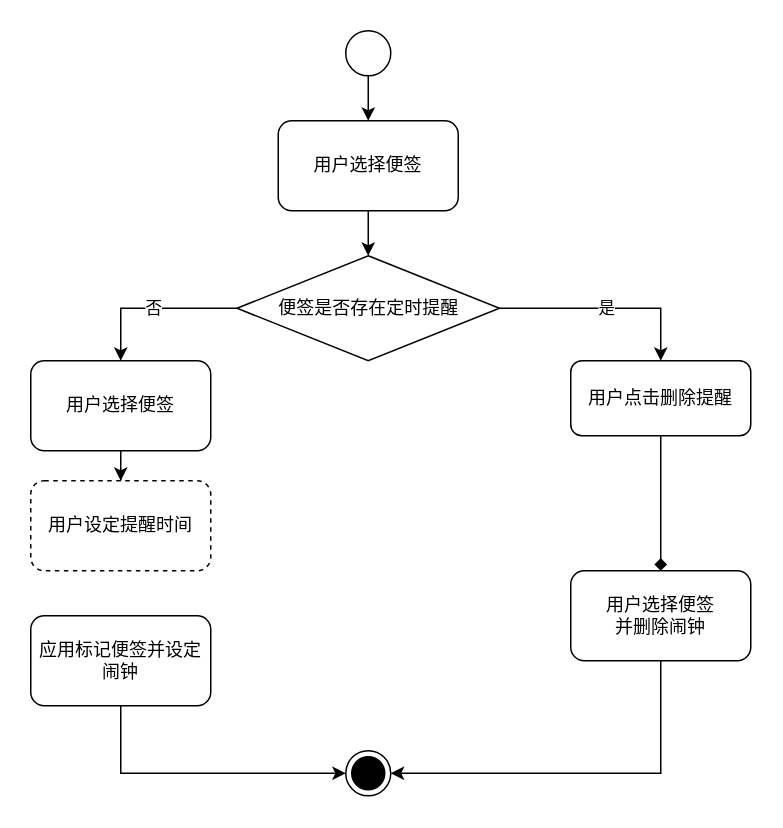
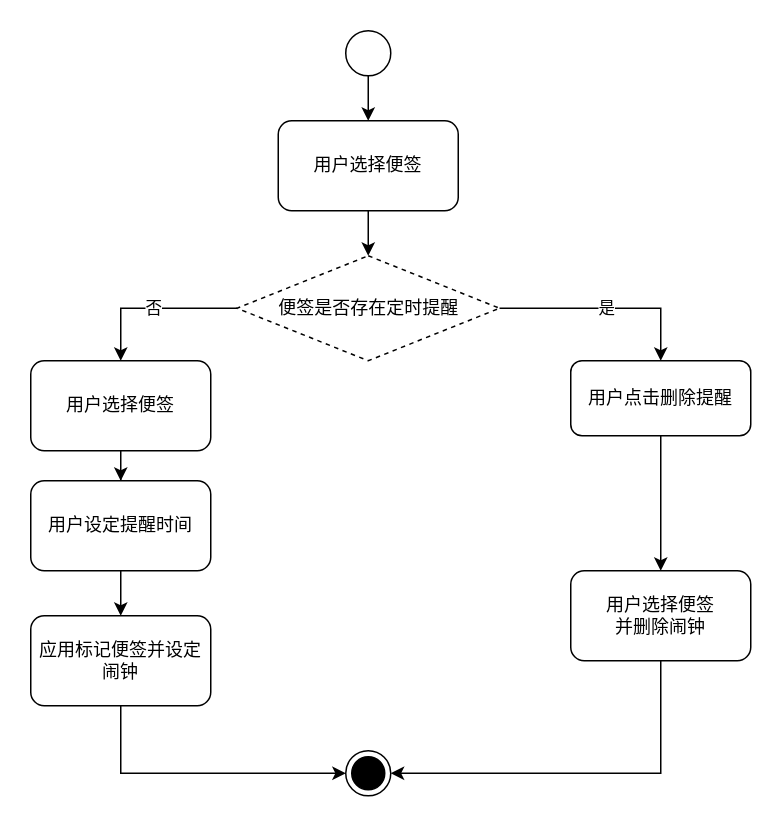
  <mxCell id="0" />
  <mxCell id="1" parent="0" />
  <mxCell id="2" value="" style="edgeStyle=orthogonalEdgeStyle;rounded=0;orthogonalLoop=1;jettySize=auto;html=1;" parent="1" source="3" target="6" edge="1"><mxGeometry relative="1" as="geometry" /></mxCell>
  <mxCell id="3" value="" style="ellipse;fillColor=#ffffff;strokeColor=#000000;" parent="1" vertex="1"><mxGeometry x="230" y="20" width="30" height="30" as="geometry" /></mxCell>
  <mxCell id="4" value="" style="ellipse;html=1;shape=endState;fillColor=#000000;strokeColor=#000000;" parent="1" vertex="1"><mxGeometry x="230" y="500" width="30" height="30" as="geometry" /></mxCell>
  <mxCell id="5" value="" style="edgeStyle=orthogonalEdgeStyle;rounded=0;orthogonalLoop=1;jettySize=auto;html=1;" parent="1" source="6" target="9" edge="1"><mxGeometry relative="1" as="geometry" /></mxCell>
  <mxCell id="6" value="用户选择便签" style="rounded=1;whiteSpace=wrap;html=1;" parent="1" vertex="1"><mxGeometry x="185" y="80" width="120" height="60" as="geometry" /></mxCell>
  <mxCell id="7" value="是" style="edgeStyle=orthogonalEdgeStyle;rounded=0;orthogonalLoop=1;jettySize=auto;html=1;exitX=1;exitY=0.5;exitDx=0;exitDy=0;entryX=0.5;entryY=0;entryDx=0;entryDy=0;" parent="1" source="9" target="17" edge="1"><mxGeometry relative="1" as="geometry" /></mxCell>
  <mxCell id="8" value="否" style="edgeStyle=orthogonalEdgeStyle;rounded=0;orthogonalLoop=1;jettySize=auto;html=1;exitX=0;exitY=0.5;exitDx=0;exitDy=0;entryX=0.5;entryY=0;entryDx=0;entryDy=0;" parent="1" source="9" target="11" edge="1"><mxGeometry relative="1" as="geometry" /></mxCell>
- <mxCell id="9" value="便签是否存在定时提醒" style="rhombus;whiteSpace=wrap;html=1;" parent="1" vertex="1"><mxGeometry x="157.5" y="170" width="175" height="70" as="geometry" /></mxCell>
+ <mxCell id="9" value="便签是否存在定时提醒" style="rhombus;whiteSpace=wrap;html=1;dashed=1;" parent="1" vertex="1"><mxGeometry x="157.5" y="170" width="175" height="70" as="geometry" /></mxCell>
  <mxCell id="10" value="" style="edgeStyle=orthogonalEdgeStyle;rounded=0;orthogonalLoop=1;jettySize=auto;html=1;" parent="1" source="11" target="13" edge="1"><mxGeometry relative="1" as="geometry" /></mxCell>
  <mxCell id="11" value="用户选择便签" style="rounded=1;whiteSpace=wrap;html=1;" parent="1" vertex="1"><mxGeometry x="20" y="240" width="120" height="60" as="geometry" /></mxCell>
- <mxCell id="13" value="用户设定提醒时间" style="rounded=1;whiteSpace=wrap;html=1;dashed=1;" parent="1" vertex="1"><mxGeometry x="20" y="320" width="120" height="60" as="geometry" /></mxCell>
+ <mxCell id="12" value="" style="edgeStyle=orthogonalEdgeStyle;rounded=0;orthogonalLoop=1;jettySize=auto;html=1;" parent="1" source="13" target="15" edge="1"><mxGeometry relative="1" as="geometry" /></mxCell>
+ <mxCell id="13" value="用户设定提醒时间" style="rounded=1;whiteSpace=wrap;html=1;" parent="1" vertex="1"><mxGeometry x="20" y="320" width="120" height="60" as="geometry" /></mxCell>
  <mxCell id="14" style="edgeStyle=orthogonalEdgeStyle;rounded=0;orthogonalLoop=1;jettySize=auto;html=1;exitX=0.5;exitY=1;exitDx=0;exitDy=0;entryX=0;entryY=0.5;entryDx=0;entryDy=0;" parent="1" source="15" target="4" edge="1"><mxGeometry relative="1" as="geometry" /></mxCell>
  <mxCell id="15" value="应用标记便签并设定闹钟" style="rounded=1;whiteSpace=wrap;html=1;" parent="1" vertex="1"><mxGeometry x="20" y="410" width="120" height="60" as="geometry" /></mxCell>
- <mxCell id="16" value="" style="edgeStyle=orthogonalEdgeStyle;rounded=0;orthogonalLoop=1;jettySize=auto;html=1;endArrow=diamond;" parent="1" source="17" target="19" edge="1"><mxGeometry relative="1" as="geometry" /></mxCell>
+ <mxCell id="16" value="" style="edgeStyle=orthogonalEdgeStyle;rounded=0;orthogonalLoop=1;jettySize=auto;html=1;" parent="1" source="17" target="19" edge="1"><mxGeometry relative="1" as="geometry" /></mxCell>
  <mxCell id="17" value="用户点击删除提醒" style="rounded=1;whiteSpace=wrap;html=1;" parent="1" vertex="1"><mxGeometry x="380" y="240" width="120" height="50" as="geometry" /></mxCell>
  <mxCell id="18" style="edgeStyle=orthogonalEdgeStyle;rounded=0;orthogonalLoop=1;jettySize=auto;html=1;exitX=0.5;exitY=1;exitDx=0;exitDy=0;entryX=1;entryY=0.5;entryDx=0;entryDy=0;" parent="1" source="19" target="4" edge="1"><mxGeometry relative="1" as="geometry" /></mxCell>
  <mxCell id="19" value="用户选择便签&lt;br&gt;并删除闹钟" style="rounded=1;whiteSpace=wrap;html=1;" parent="1" vertex="1"><mxGeometry x="380" y="380" width="120" height="60" as="geometry" /></mxCell>
